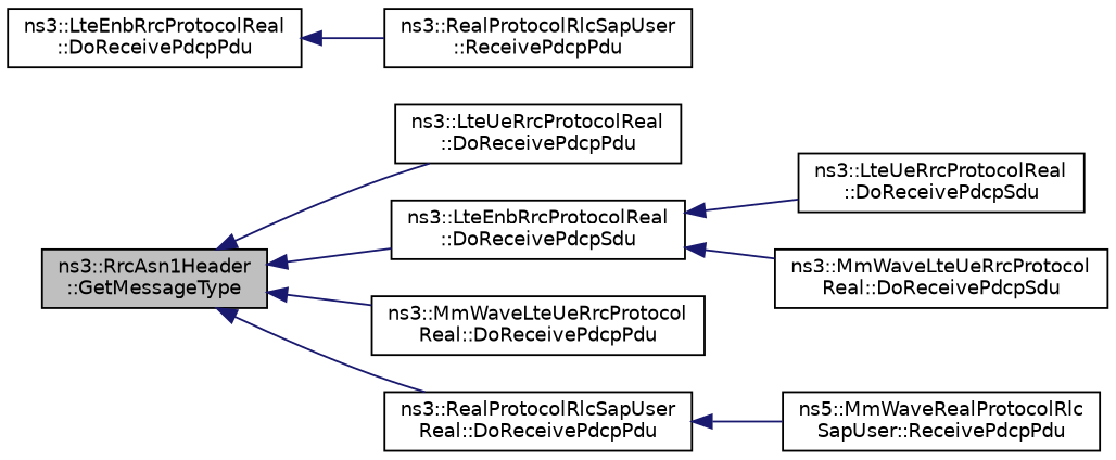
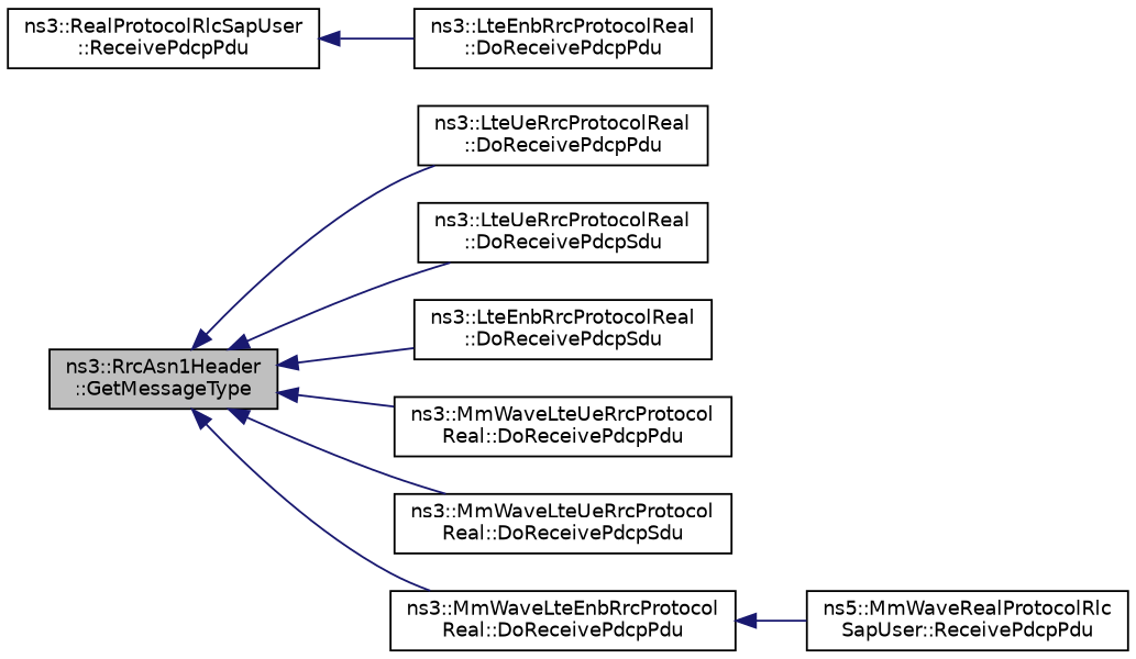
  digraph {
    rankdir=LR
    node [color=black fillcolor=white fontname=Helvetica fontsize=10 shape=record style=filled]
    edge [color=midnightblue dir=back fontname=Helvetica fontsize=10 labelfontname=Helvetica labelfontsize=10 style=solid]
    n1 [fillcolor=grey75 fontcolor=black height=0.2 label="ns3::RrcAsn1Header\l::GetMessageType" width=0.4]
    n2 [height=0.2 label="ns3::LteUeRrcProtocolReal\l::DoReceivePdcpPdu" width=0.4]
    n3 [height=0.2 label="ns3::LteUeRrcProtocolReal\l::DoReceivePdcpSdu" width=0.4]
    n4 [height=0.2 label="ns3::LteEnbRrcProtocolReal\l::DoReceivePdcpSdu" width=0.4]
    n5 [height=0.2 label="ns3::MmWaveLteUeRrcProtocol\lReal::DoReceivePdcpPdu" width=0.4]
    n6 [height=0.2 label="ns3::MmWaveLteUeRrcProtocol\lReal::DoReceivePdcpSdu" width=0.4]
-   n7 [height=0.2 label="ns3::RealProtocolRlcSapUser\lReal::DoReceivePdcpPdu" width=0.4]
+   n7 [height=0.2 label="ns3::MmWaveLteEnbRrcProtocol\lReal::DoReceivePdcpPdu" width=0.4]
    n8 [height=0.2 label="ns3::LteEnbRrcProtocolReal\l::DoReceivePdcpPdu" width=0.4]
    n9 [height=0.2 label="ns3::RealProtocolRlcSapUser\l::ReceivePdcpPdu" width=0.4]
    n10 [height=0.2 label="ns5::MmWaveRealProtocolRlc\lSapUser::ReceivePdcpPdu" width=0.4]
    n1 -> n2
-   n4 -> n3
+   n1 -> n3
    n1 -> n4
    n1 -> n5
-   n4 -> n6
+   n1 -> n6
    n1 -> n7
    n7 -> n10
-   n8 -> n9
+   n9 -> n8
  }
